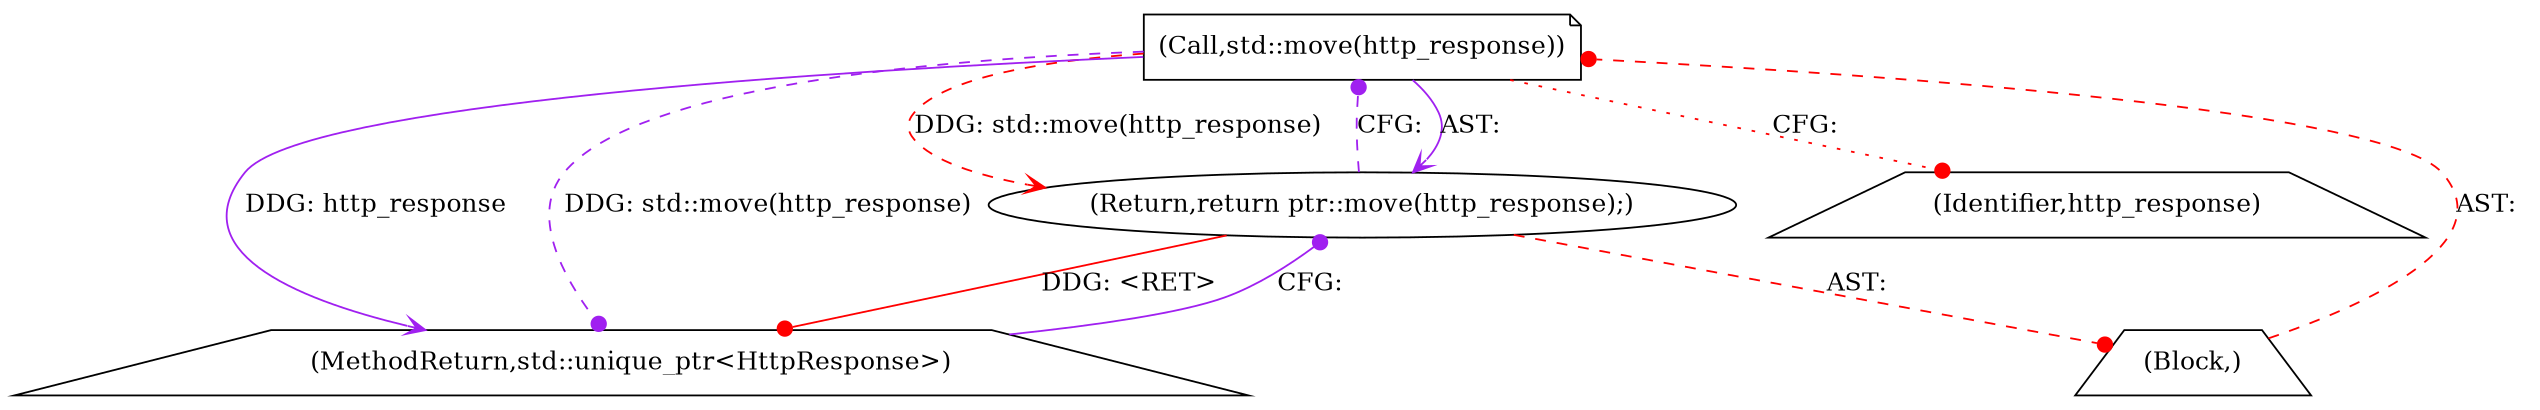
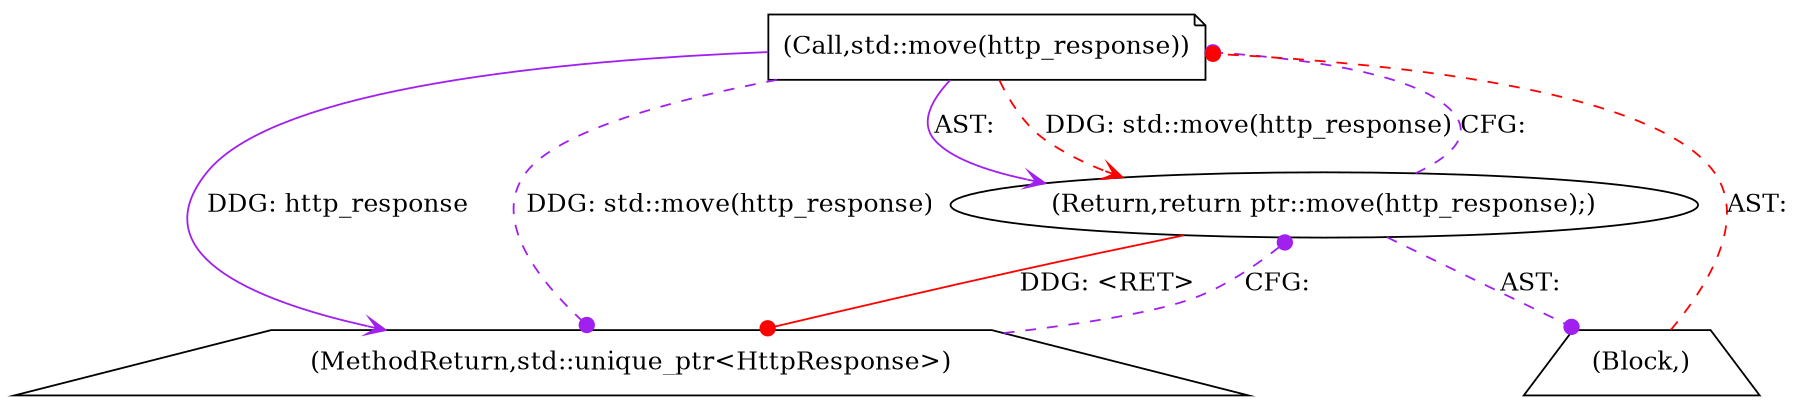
  digraph {
    node [shape=trapezium]
    edge [arrowhead=dot color=purple style=dashed]
    n1 [label="(Call,std::move(http_response))" shape=note]
    n2 [label="(Return,return ptr::move(http_response);)" shape=ellipse]
    n3 [label="(MethodReturn,std::unique_ptr<HttpResponse>)"]
-   n4 [label="(Identifier,http_response)"]
    n5 [label="(Block,)"]
    n1 -> n2 [arrowhead=vee label="AST: " style=solid]
    n1 -> n2 [arrowhead=vee color=red label="DDG: std::move(http_response)"]
    n1 -> n3 [arrowhead=vee label="DDG: http_response" style=solid]
    n1 -> n3 [label="DDG: std::move(http_response)"]
-   n1 -> n4 [color=red label="CFG: " style=dotted]
    n2 -> n1 [label="CFG: "]
    n2 -> n3 [color=red label="DDG: <RET>" style=solid]
-   n2 -> n5 [color=red label="AST: "]
-   n3 -> n2 [label="CFG: " style=solid]
+   n2 -> n5 [label="AST: "]
+   n3 -> n2 [label="CFG: "]
    n5 -> n1 [color=red label="AST: "]
  }
